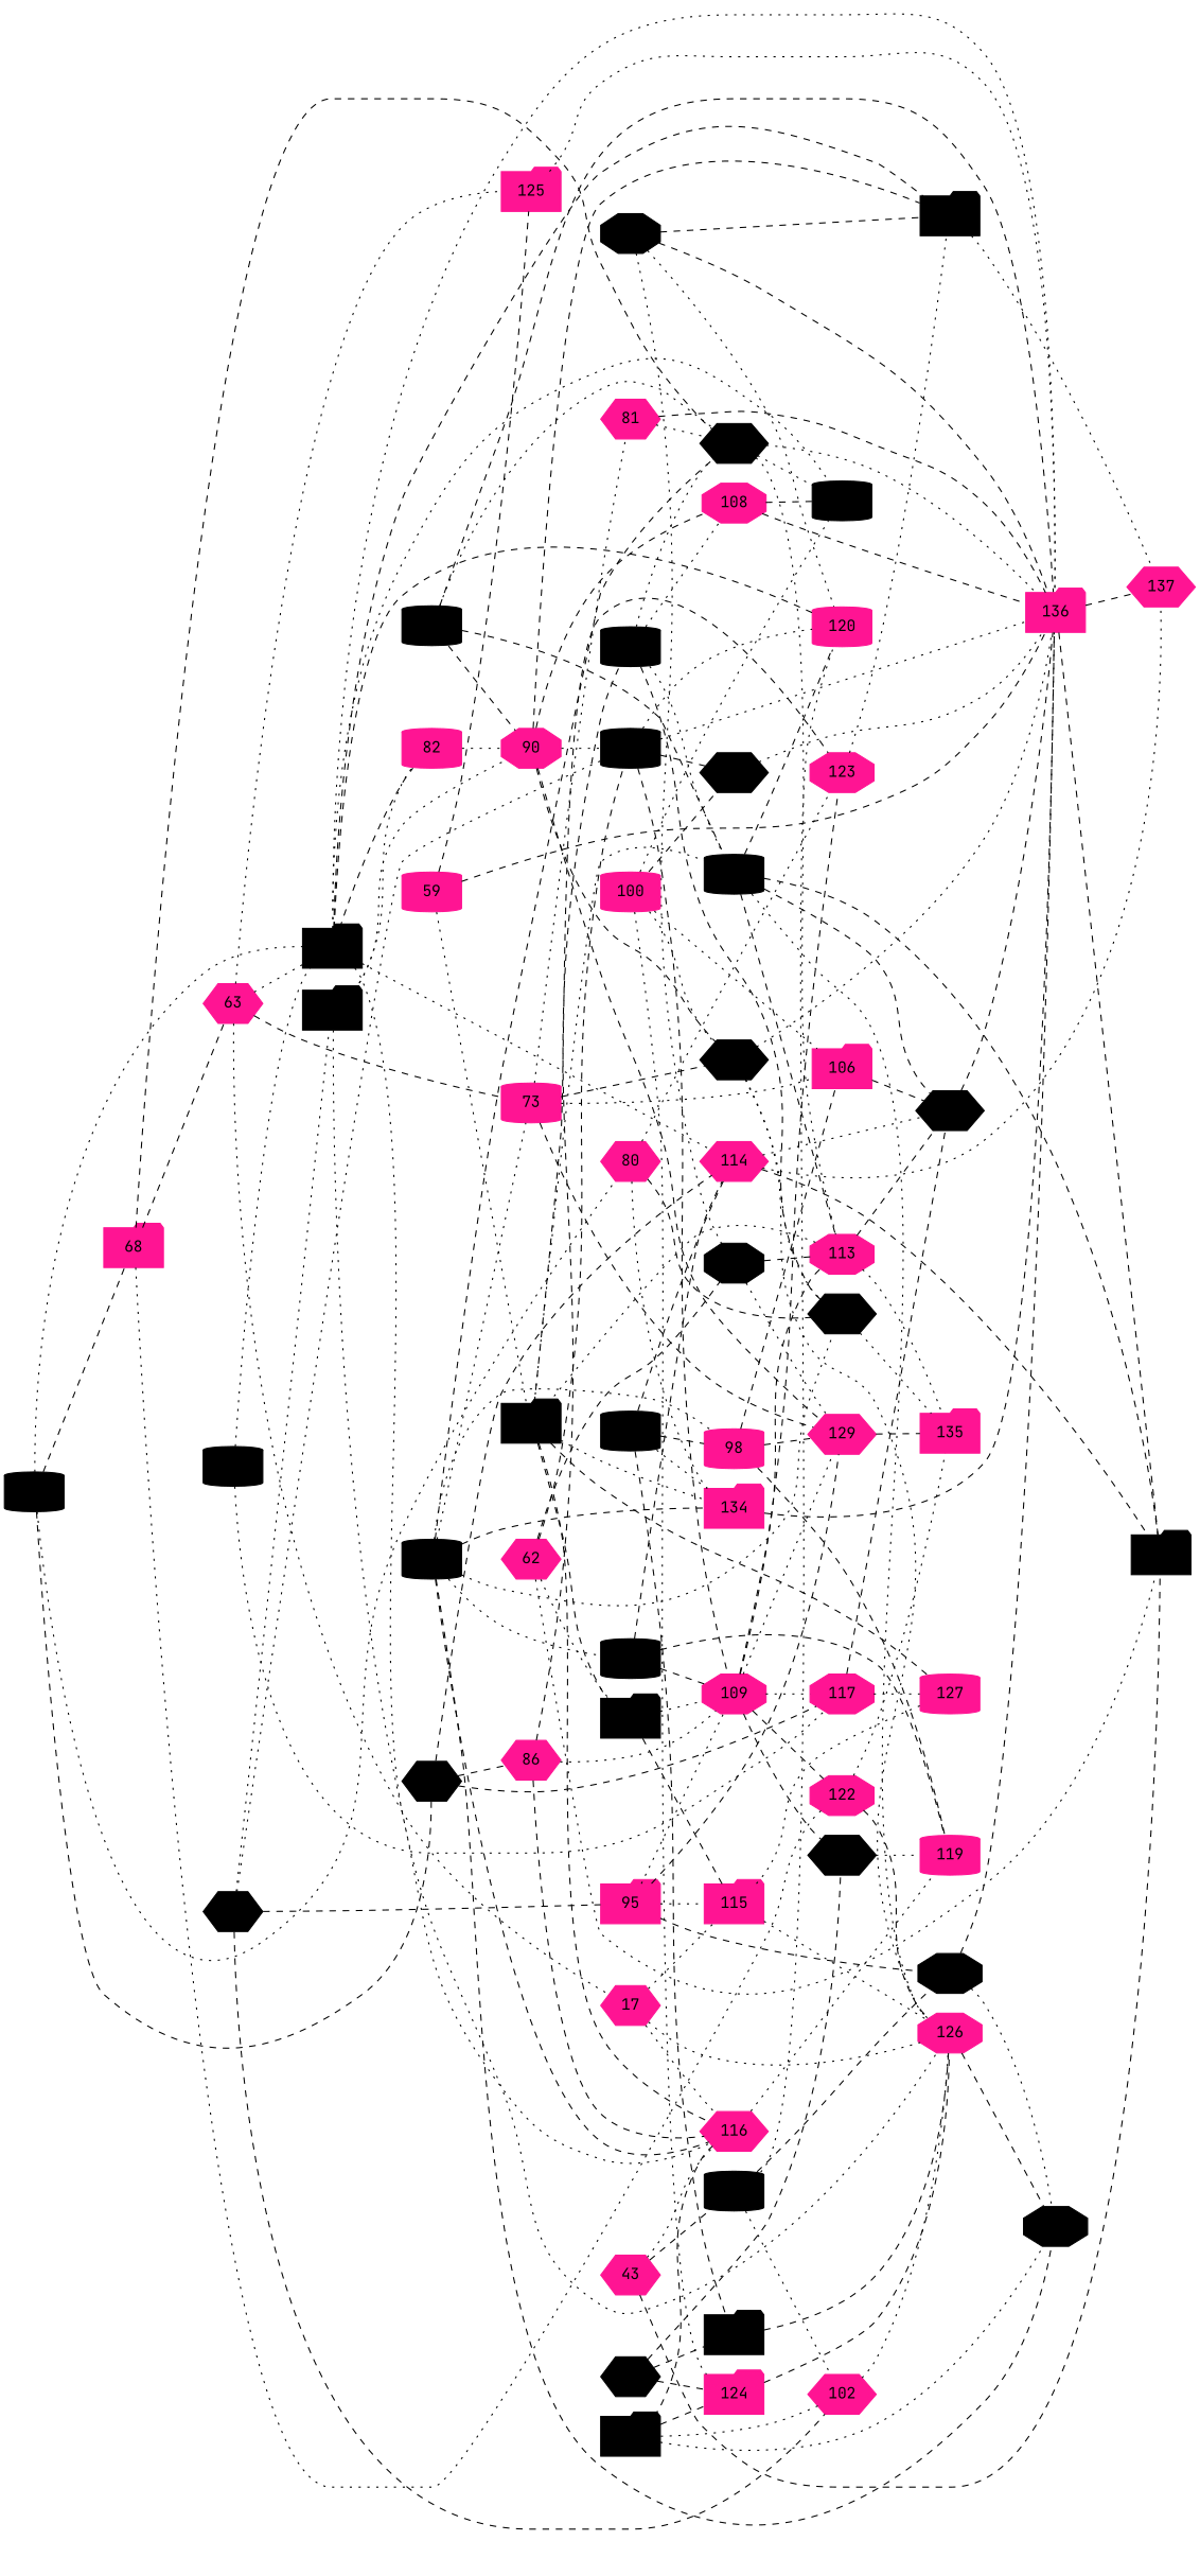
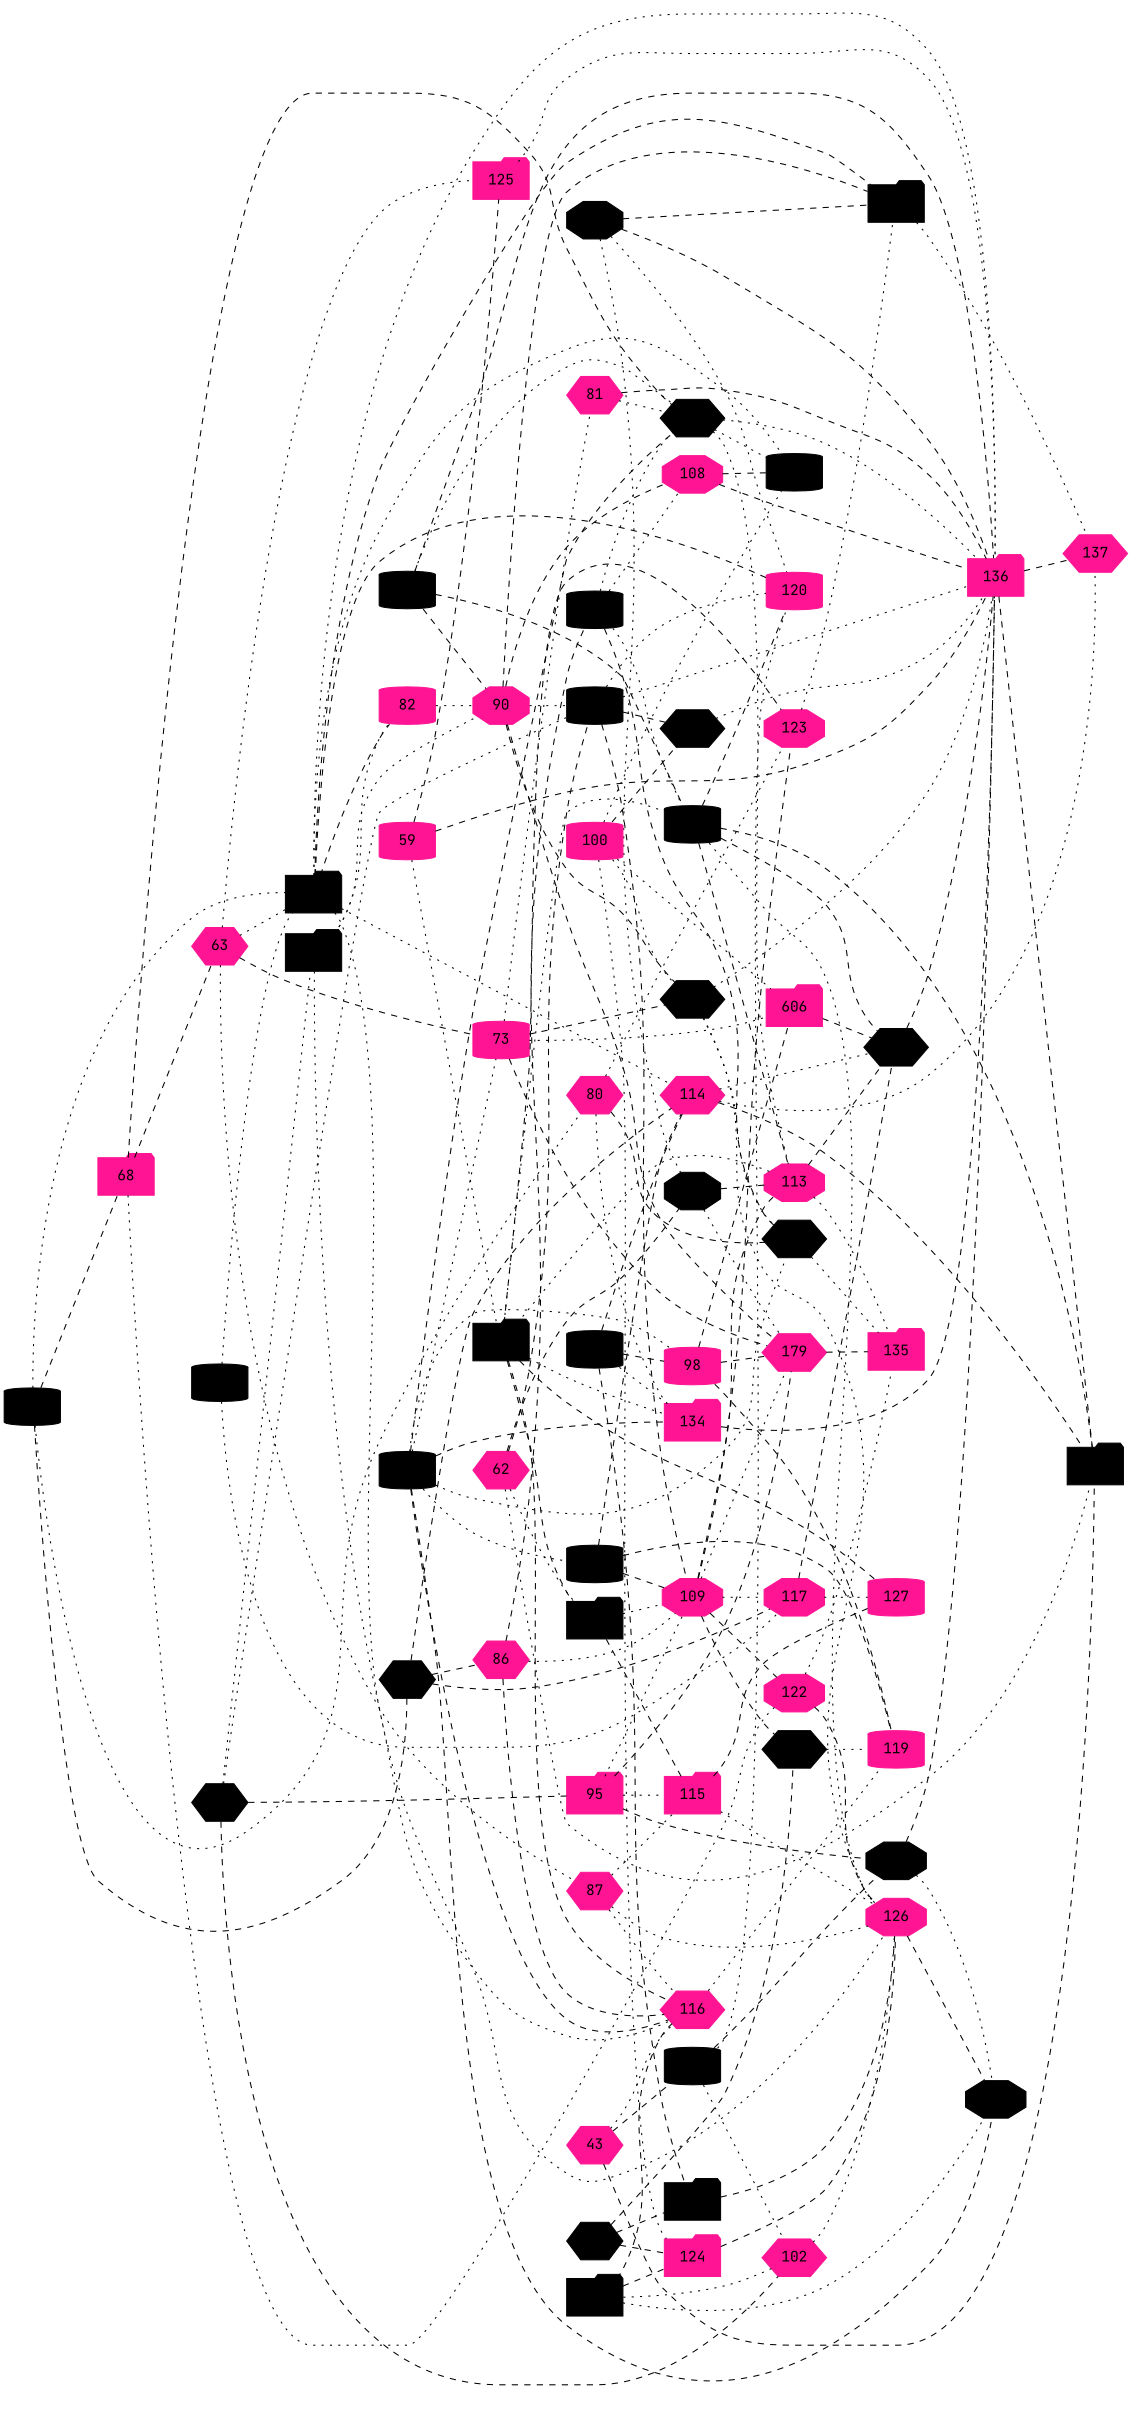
  graph {
    fontname="JetBrains Mono"
    rankdir=LR
    node [color=deeppink fontname="JetBrains Mono" shape=hexagon style=filled]
    edge [fontname="JetBrains Mono" style=dashed]
    74 [color=black shape=folder super="+17+26+35"]
    114 [super="+27+88"]
    120 [shape=cylinder super="+30"]
    128 [color=black shape=folder super="+49"]
    136 [shape=folder super="+4+14+91+40"]
    82 [shape=cylinder]
    118 [color=black shape=cylinder]
    126 [shape=octagon super="+121+50+99"]
    13 [color=black shape=cylinder]
    117 [shape=octagon super="+16"]
    127 [shape=cylinder]
    130 [color=black super="+9+28"]
    42 [color=black shape=cylinder super="+10"]
    85 [color=black shape=folder]
    98 [shape=cylinder super="+96"]
    134 [shape=folder super="+34"]
-   129 [super="+37+47"]
-   106 [shape=folder super="+64"]
+   129 [super="+37+47" label=179]
+   106 [shape=folder super="+64" label=606]
    119 [shape=cylinder super="+104"]
    138 [color=black shape=folder super="+22"]
    137
    83 [color=black shape=cylinder]
    43
    116 [super="+110"]
    102
    131 [color=black shape=octagon]
    52 [color=black shape=octagon]
    71 [color=black shape=octagon]
    113 [shape=octagon super="+36+94"]
    55 [color=black shape=cylinder]
    58 [color=black]
    n32 [label=68 shape=folder]
    80
    86
    63 [super="+21"]
    103 [color=black super="+12"]
    122 [shape=octagon super="+15"]
    133 [color=black super="+111"]
    123 [shape=octagon]
    109 [shape=octagon super="+69"]
    97 [color=black shape=cylinder super="+54"]
    76 [color=black shape=folder super="+8+56"]
    79 [color=black shape=folder]
    107 [color=black shape=cylinder super="+93+89"]
    59 [shape=cylinder]
    125 [shape=folder super="+53"]
    73 [shape=cylinder super="+41"]
-   87 [label=17]
+   87
    135 [shape=folder]
    61 [color=black]
    112 [color=black super="+3"]
    124 [shape=folder]
    62
    105 [color=black shape=cylinder super="+1+11"]
    115 [shape=folder]
    132 [color=black super="+45"]
    81
    101 [color=black super="+25"]
    65 [color=black shape=cylinder super="+32"]
    84 [color=black shape=cylinder]
    139 [color=black shape=octagon]
    66 [color=black]
    72 [color=black shape=folder]
    95 [shape=folder super="+78"]
    90 [shape=octagon super="+57"]
    108 [shape=octagon]
    77 [color=black shape=cylinder]
    92 [color=black shape=folder]
    100 [shape=cylinder super="+68"]
    74 -- 114 [style=dotted weight=2]
    74 -- 120
    74 -- 128
    74 -- 136 [style=dotted]
    74 -- 82
    74 -- 118 [style=dotted]
    74 -- 126 [style=dotted]
    114 -- 130 [style=dotted]
    114 -- 138
    114 -- 137 [style=dotted]
    128 -- 137 [style=dotted weight=2]
    136 -- 138
    136 -- 137
    82 -- 90 [style=dotted]
    126 -- 139
    13 -- 74 [style=dotted weight=2]
    13 -- 117 [style=dotted weight=2]
    117 -- 127 [style=dotted weight=2]
    117 -- 130
    130 -- 136
    42 -- 114
    42 -- 85 [weight=2]
    42 -- 98
    42 -- 134 [style=dotted weight=2]
    85 -- 126
    98 -- 129
    98 -- 106 [weight=2]
    98 -- 119
    134 -- 136
    129 -- 135
    106 -- 130 [weight=2]
    83 -- 120 [style=dotted]
    83 -- 102 [style=dotted]
    83 -- 131
    43 -- 138 [weight=2]
    43 -- 83
    43 -- 116 [style=dotted]
    116 -- 119 [style=dotted]
    102 -- 126 [style=dotted]
    131 -- 136
    131 -- 139 [style=dotted]
    52 -- 120 [style=dotted]
    52 -- 128
    52 -- 136
    52 -- 71 [style=dotted]
    71 -- 129 [style=dotted]
    71 -- 113
    113 -- 130 [weight=2]
    113 -- 135 [style=dotted]
    55 -- 74 [style=dotted]
    55 -- 58
    55 -- n32
    55 -- 80 [style=dotted]
    58 -- 114
    58 -- 117
    58 -- 86
    n32 -- 63
    n32 -- 103
    n32 -- 122 [style=dotted]
    80 -- 134 [style=dotted]
    80 -- 133
    80 -- 123 [style=dotted]
    86 -- 116
    86 -- 109 [style=dotted]
    86 -- 97
    63 -- 74 [style=dotted]
    63 -- 125 [style=dotted weight=2]
    63 -- 73
    63 -- 87 [style=dotted]
    103 -- 136 [style=dotted]
    103 -- 118 [style=dotted]
    103 -- 113 [style=dotted weight=2]
    122 -- 126 [weight=3]
    122 -- 135 [style=dotted]
    133 -- 135 [style=dotted]
    123 -- 128 [style=dotted]
    109 -- 117 [style=dotted weight=2]
    109 -- 129 [style=dotted]
    109 -- 113 [weight=2]
    109 -- 122
    109 -- 123
    109 -- 112
    97 -- 103 [style=dotted weight=2]
    97 -- 133
    97 -- 107 [style=dotted]
    97 -- 108 [style=dotted]
    76 -- 127
    76 -- 134 [style=dotted]
    76 -- 116
    76 -- 113 [style=dotted]
    76 -- 123
    76 -- 79
    76 -- 107 [style=dotted]
    79 -- 109 [style=dotted]
    79 -- 115
    107 -- 120 [weight=2]
    107 -- 126 [style=dotted weight=4]
    107 -- 130
    107 -- 138
    107 -- 113
    59 -- 136
    59 -- 76 [style=dotted]
    59 -- 125 [weight=2]
    125 -- 136 [style=dotted weight=2]
    73 -- 129
    73 -- 106 [style=dotted]
    73 -- 81 [style=dotted]
    73 -- 101
    87 -- 126 [style=dotted]
    87 -- 116 [style=dotted]
    87 -- 115 [style=dotted]
    61 -- 85
    61 -- 112 [weight=2]
    61 -- 124
    112 -- 119 [style=dotted weight=3]
    124 -- 126
    62 -- 138 [style=dotted]
    62 -- 71
    62 -- 79 [style=dotted]
    62 -- 105
    105 -- 120 [style=dotted]
    105 -- 136 [style=dotted]
    105 -- 109
    105 -- 132 [weight=2]
    115 -- 126 [style=dotted]
-   115 -- 127 [style=dotted]
+   115 -- 127
    132 -- 136 [style=dotted weight=2]
    81 -- 136
    81 -- 103 [style=dotted]
    101 -- 136 [style=dotted]
    101 -- 126 [style=dotted weight=2]
    101 -- 133 [style=dotted weight=2]
    65 -- 98 [style=dotted]
    65 -- 134
    65 -- 116
    65 -- 103
    65 -- 133 [style=dotted]
    65 -- 73 [style=dotted]
    65 -- 84 [style=dotted]
    65 -- 139
    84 -- 114
    84 -- 119
    84 -- 109
    66 -- 102
    66 -- 105 [style=dotted]
    66 -- 72 [style=dotted]
    66 -- 95
    72 -- 82 [style=dotted]
    72 -- 116 [style=dotted]
    72 -- 90 [style=dotted]
    95 -- 129 [weight=2]
    95 -- 131
    95 -- 109 [style=dotted]
    95 -- 115 [style=dotted]
    90 -- 128
    90 -- 129
    90 -- 105 [style=dotted]
    90 -- 101
    90 -- 108
    108 -- 136
    108 -- 118
    77 -- 136
    77 -- 103 [style=dotted]
    77 -- 107
    77 -- 90
    92 -- 116
    92 -- 102 [style=dotted]
    92 -- 124
    92 -- 139 [style=dotted]
    100 -- 118 [style=dotted]
    100 -- 106 [style=dotted]
    100 -- 124 [style=dotted]
    100 -- 132 [weight=2]
    100 -- 101 [style=dotted]
  }
